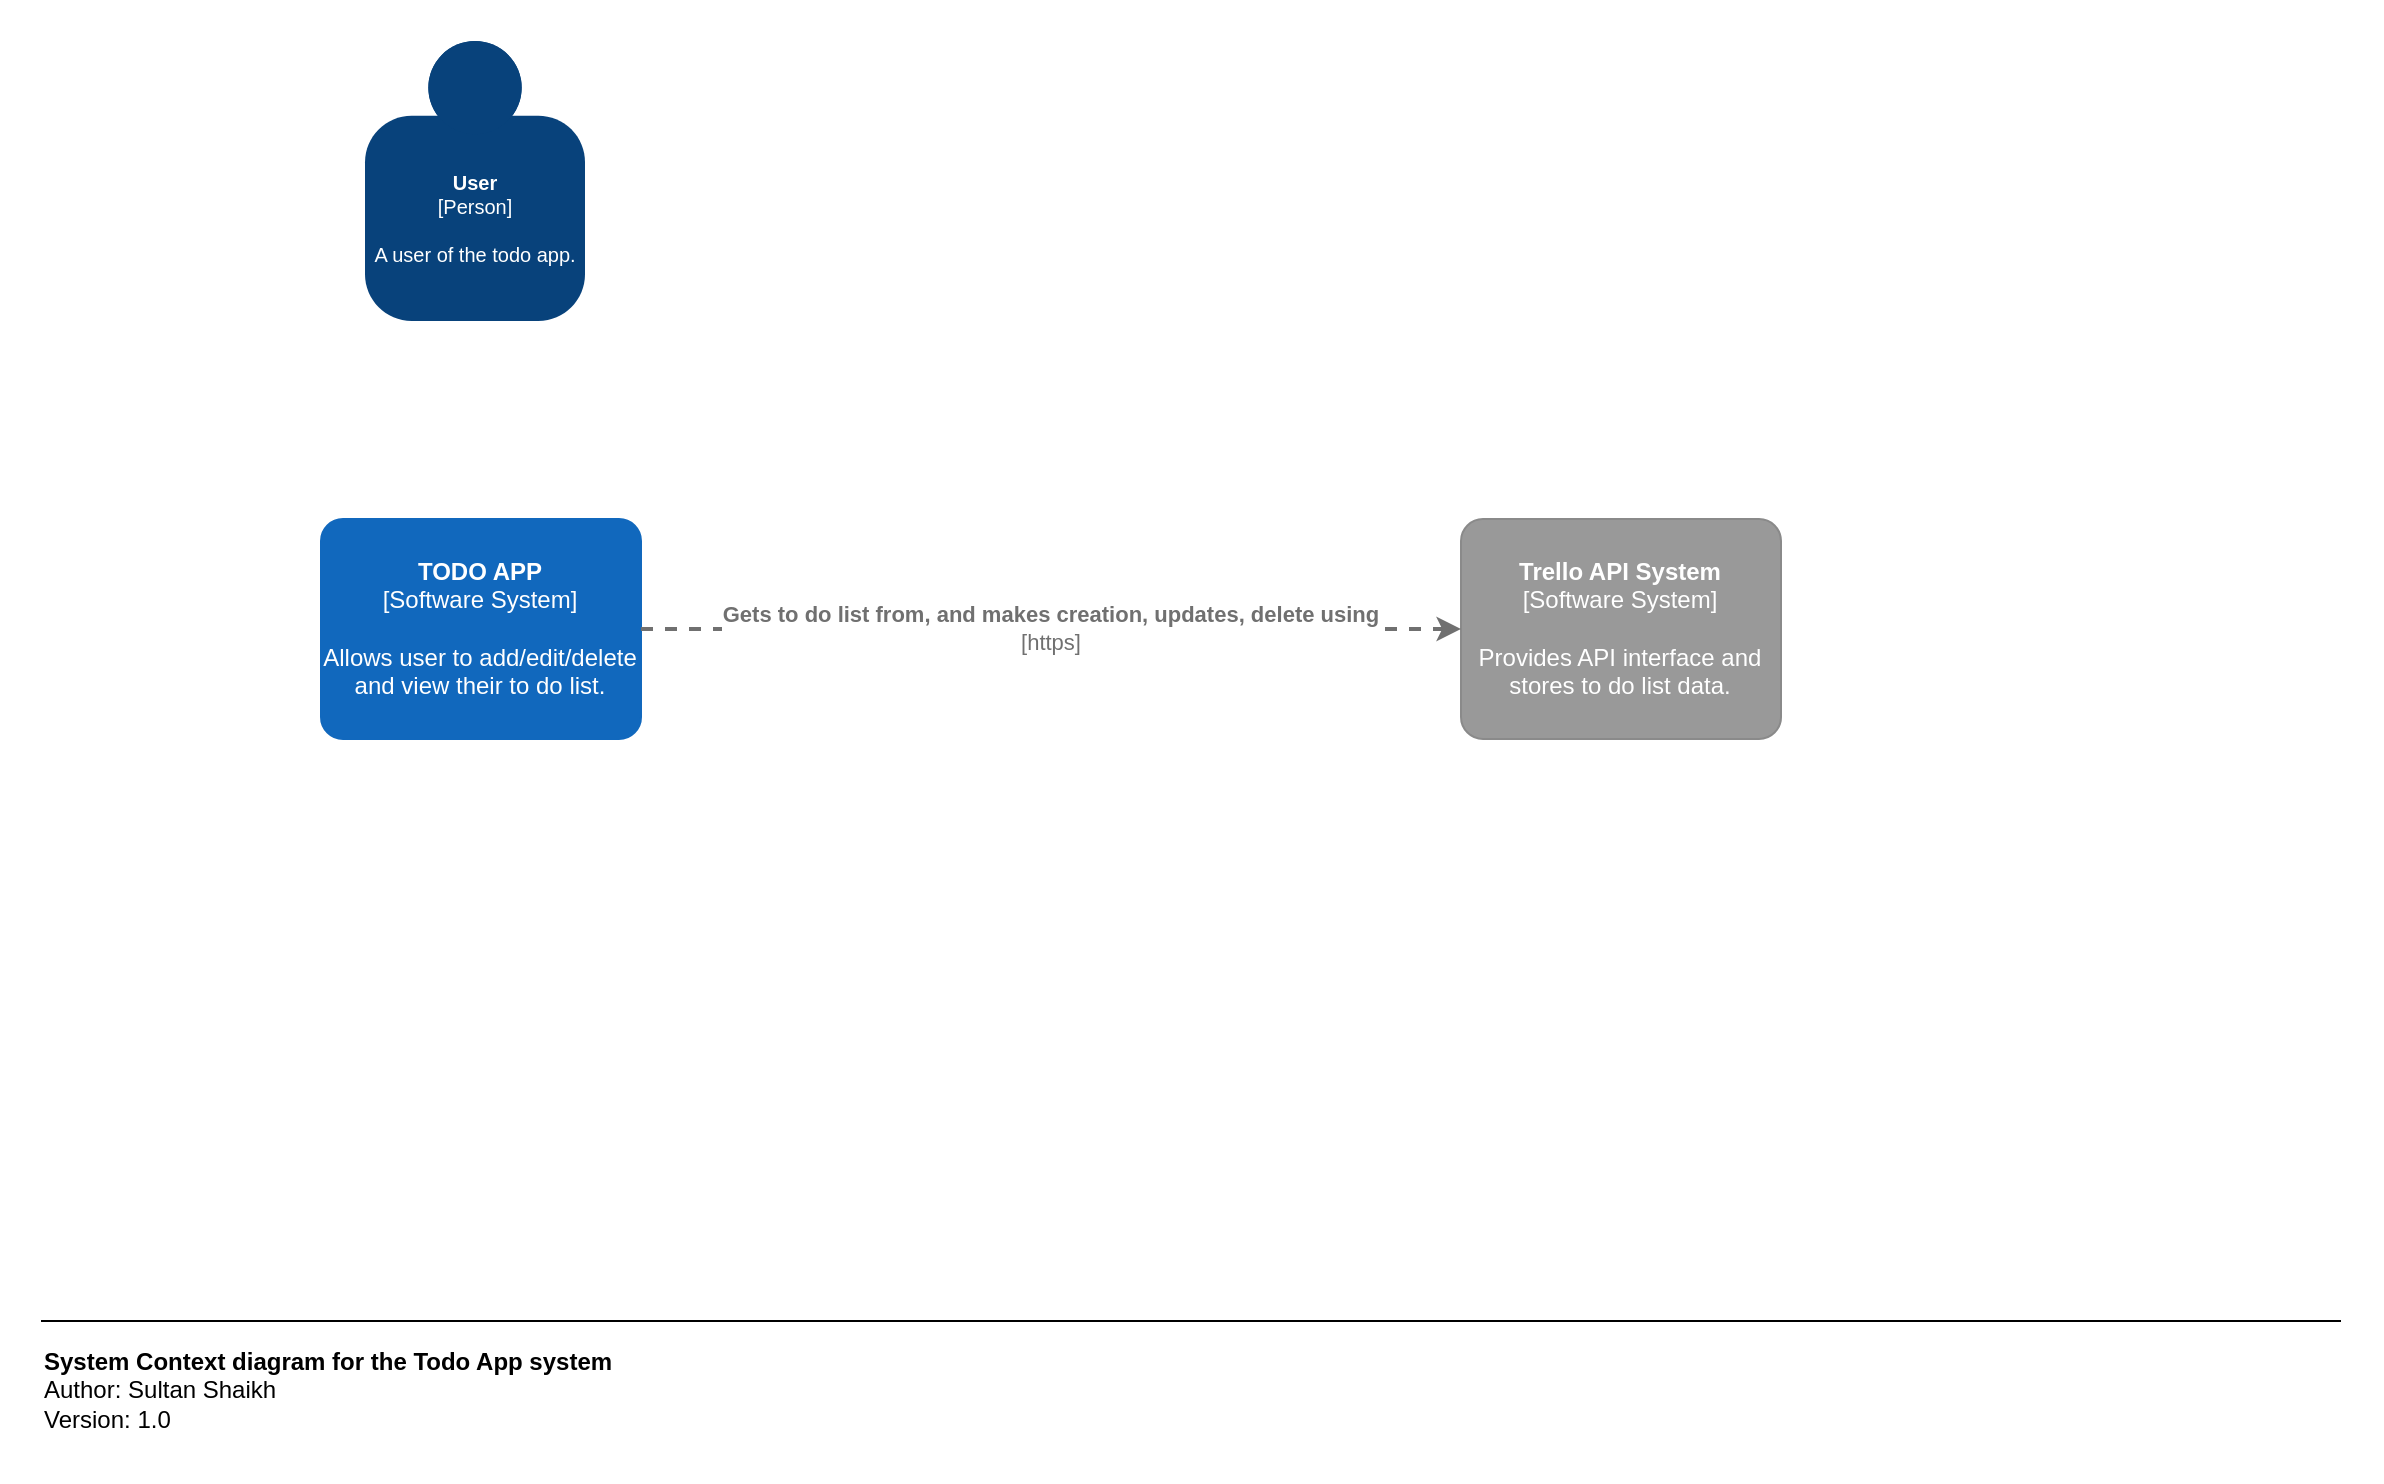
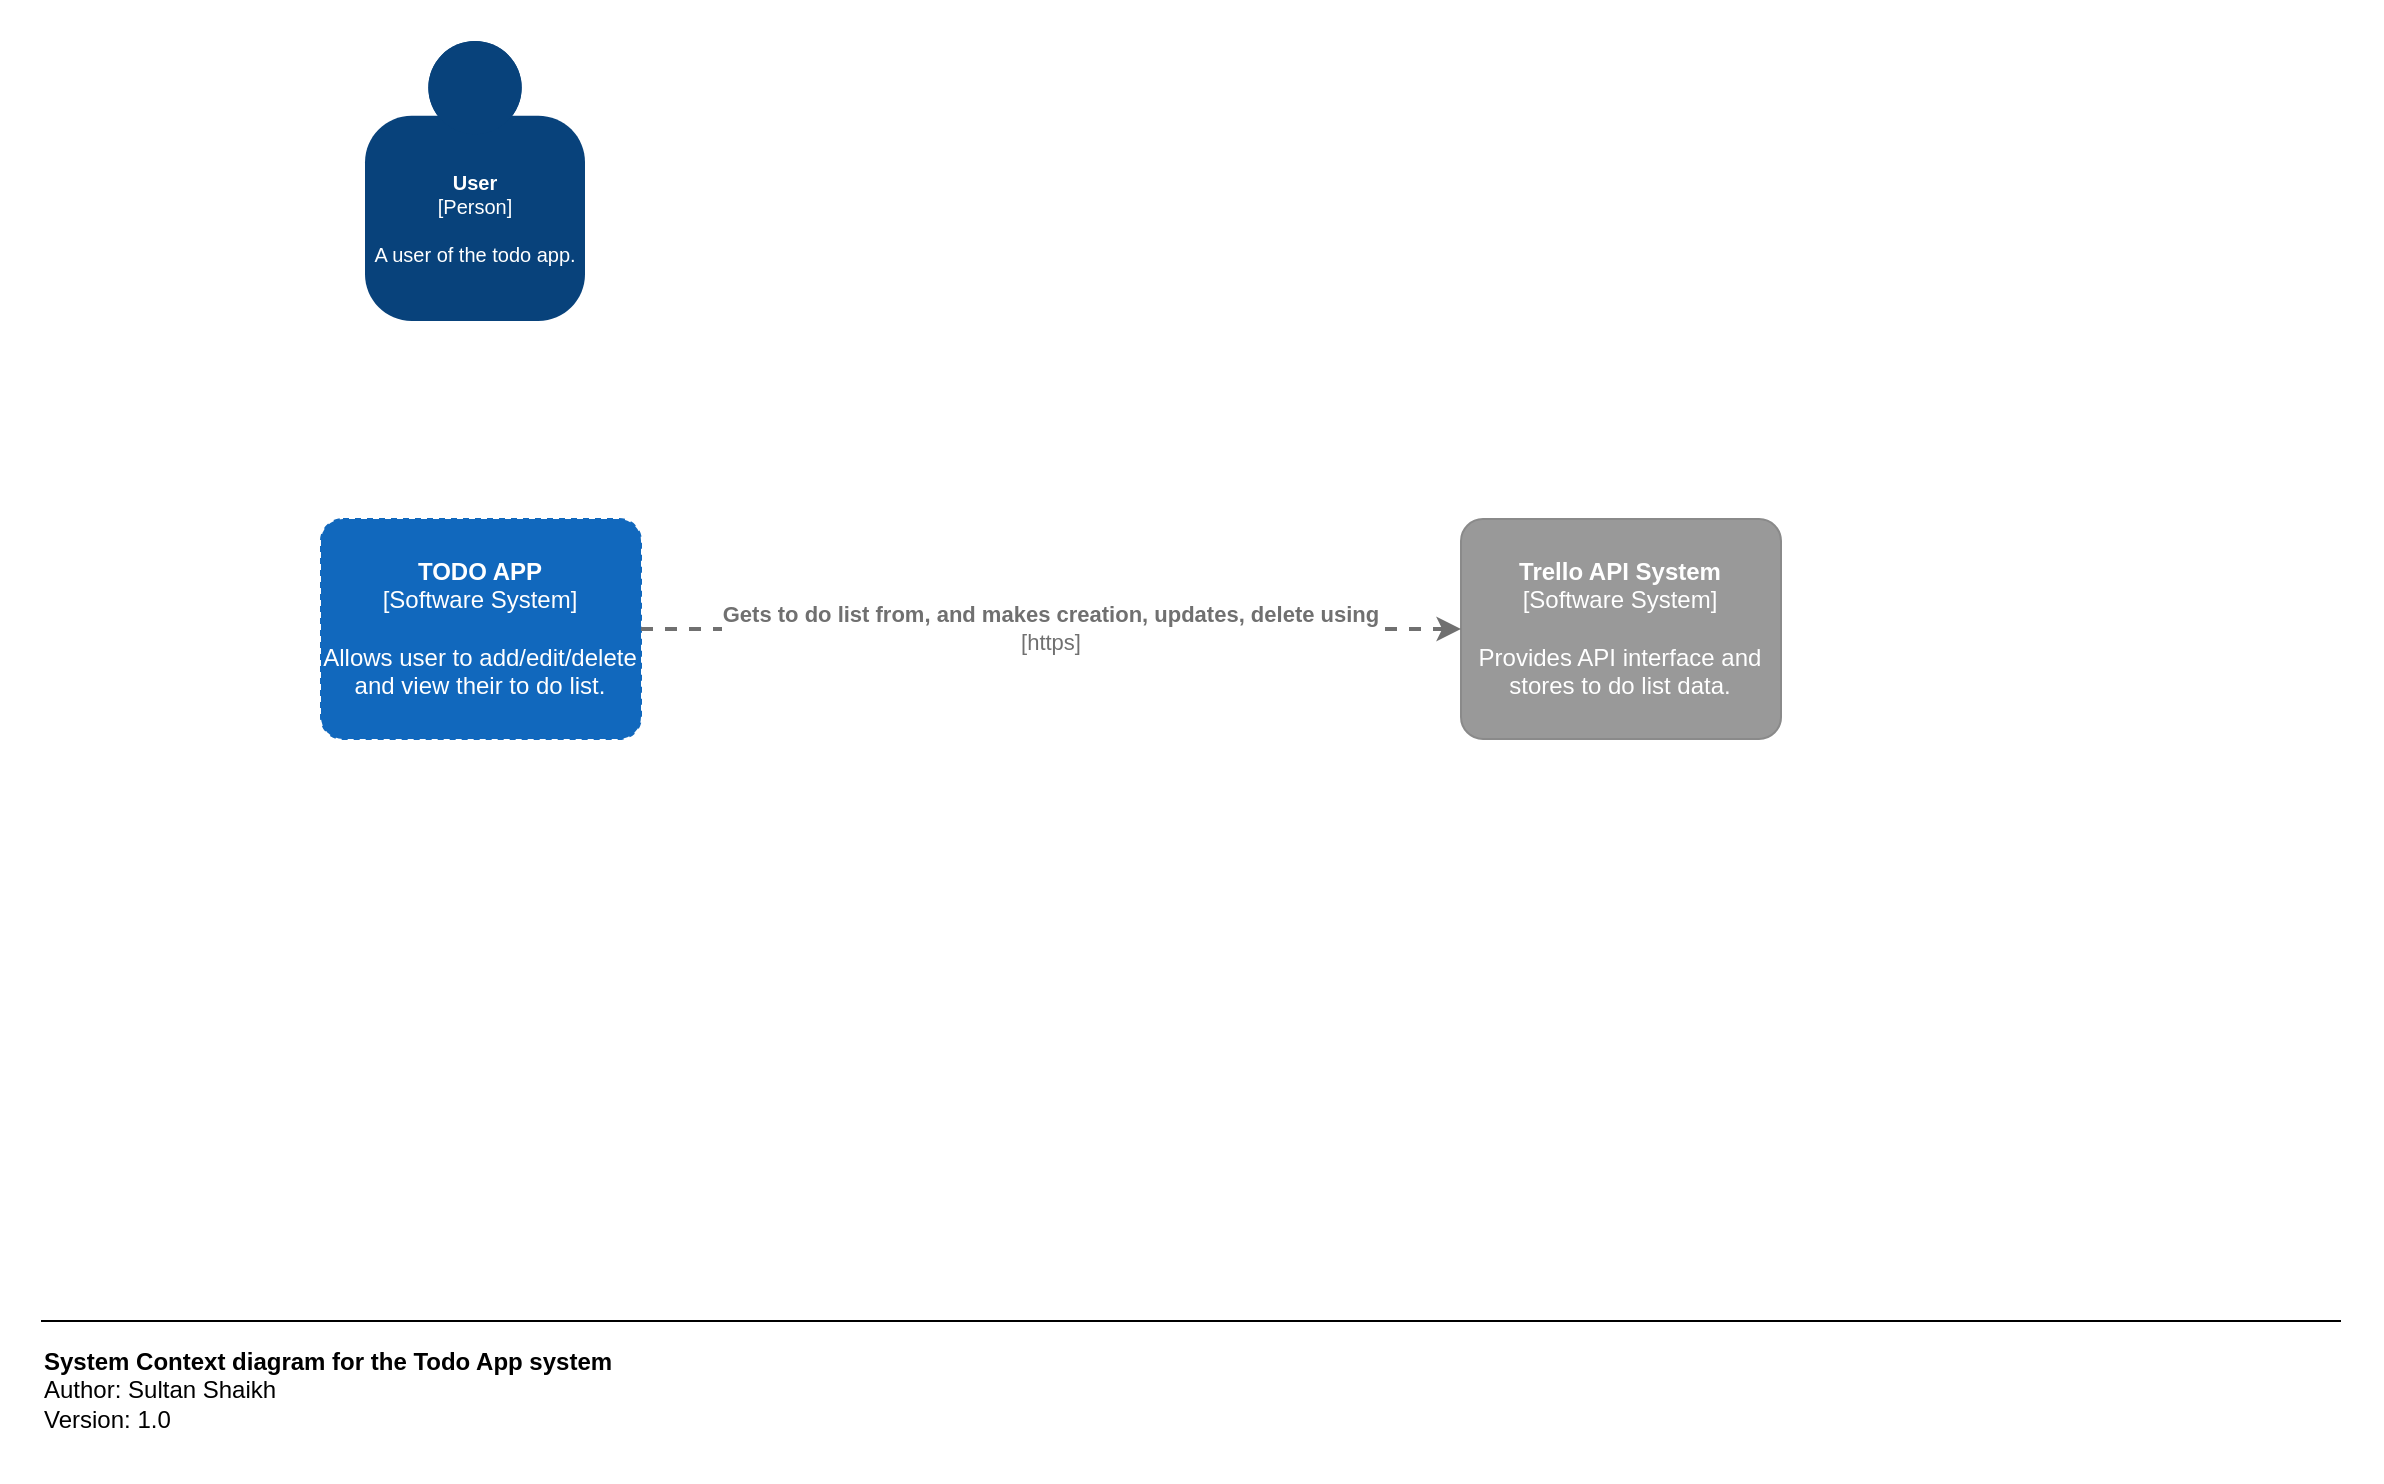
  <mxCell id="0" />
  <mxCell id="1" parent="0" />
  <mxCell id="2" value="&lt;b style=&quot;font-size: 10px;&quot;&gt;User&lt;/b&gt;&lt;div style=&quot;font-size: 10px;&quot;&gt;[Person]&lt;/div&gt;&lt;br style=&quot;font-size: 10px;&quot;&gt;&lt;div style=&quot;font-size: 10px;&quot;&gt;A user of the todo app.&lt;/div&gt;" style="html=1;dashed=0;whitespace=wrap;fillColor=#08427b;strokeColor=none;fontColor=#ffffff;shape=mxgraph.c4.person;align=center;metaEdit=1;points=[[0.5,0,0],[1,0.5,0],[1,0.75,0],[0.75,1,0],[0.5,1,0],[0.25,1,0],[0,0.75,0],[0,0.5,0]];metaData={&quot;c4Type&quot;:{&quot;editable&quot;:false}};spacing=2;fontSize=10;" parent="1" vertex="1"><mxGeometry x="182" y="20" width="110.0" height="140" as="geometry" /></mxCell>
- <mxCell id="3" value="&lt;b&gt;TODO APP&lt;/b&gt;&lt;div&gt;[Software System]&lt;/div&gt;&lt;br&gt;&lt;div&gt;Allows user to add/edit/delete and view their to do list. &lt;/div&gt;" style="rounded=1;whiteSpace=wrap;html=1;labelBackgroundColor=none;fillColor=#1168BD;fontColor=#ffffff;align=center;arcSize=10;strokeColor=#1168BD;metaEdit=1;metaData={&quot;c4Type&quot;:{&quot;editable&quot;:false}};points=[[0.25,0,0],[0.5,0,0],[0.75,0,0],[1,0.25,0],[1,0.5,0],[1,0.75,0],[0.75,1,0],[0.5,1,0],[0.25,1,0],[0,0.75,0],[0,0.5,0],[0,0.25,0]];" parent="1" vertex="1"><mxGeometry x="160" y="259" width="160" height="110.0" as="geometry" /></mxCell>
+ <mxCell id="3" value="&lt;b&gt;TODO APP&lt;/b&gt;&lt;div&gt;[Software System]&lt;/div&gt;&lt;br&gt;&lt;div&gt;Allows user to add/edit/delete and view their to do list. &lt;/div&gt;" style="rounded=1;whiteSpace=wrap;html=1;labelBackgroundColor=none;fillColor=#1168BD;fontColor=#ffffff;align=center;arcSize=10;strokeColor=#1168BD;metaEdit=1;metaData={&quot;c4Type&quot;:{&quot;editable&quot;:false}};points=[[0.25,0,0],[0.5,0,0],[0.75,0,0],[1,0.25,0],[1,0.5,0],[1,0.75,0],[0.75,1,0],[0.5,1,0],[0.25,1,0],[0,0.75,0],[0,0.5,0],[0,0.25,0]];dashed=1;" parent="1" vertex="1"><mxGeometry x="160" y="259" width="160" height="110.0" as="geometry" /></mxCell>
  <mxCell id="4" value="&lt;b&gt;Trello API System&lt;/b&gt;&lt;div&gt;[Software System]&lt;/div&gt;&lt;br&gt;&lt;div&gt;Provides API interface and stores to do list data.&lt;/div&gt;" style="rounded=1;whiteSpace=wrap;html=1;labelBackgroundColor=none;fillColor=#999999;fontColor=#ffffff;align=center;arcSize=10;strokeColor=#8A8A8A;metaEdit=1;metaData={&quot;c4Type&quot;:{&quot;editable&quot;:false}};points=[[0.25,0,0],[0.5,0,0],[0.75,0,0],[1,0.25,0],[1,0.5,0],[1,0.75,0],[0.75,1,0],[0.5,1,0],[0.25,1,0],[0,0.75,0],[0,0.5,0],[0,0.25,0]];" parent="1" vertex="1"><mxGeometry x="730" y="259" width="160" height="110.0" as="geometry" /></mxCell>
  <mxCell id="5" value="&lt;b&gt;System Context diagram for the Todo App system&lt;/b&gt;&lt;br&gt;Author: Sultan Shaikh&lt;br&gt;Version: 1.0" style="text;html=1;strokeColor=none;fillColor=none;align=left;verticalAlign=middle;whiteSpace=wrap;rounded=0;labelBorderColor=none;" parent="1" vertex="1"><mxGeometry x="20" y="670" width="350" height="50" as="geometry" /></mxCell>
  <mxCell id="6" value="" style="endArrow=none;html=1;" parent="1" edge="1"><mxGeometry width="50" height="50" relative="1" as="geometry"><mxPoint x="1170" y="660" as="sourcePoint" /><mxPoint x="20" y="660" as="targetPoint" /></mxGeometry></mxCell>
  <mxCell id="7" value="&lt;div style=&quot;text-align: left&quot;&gt;&lt;div style=&quot;text-align: center&quot;&gt;&lt;b&gt;Gets to do list from, and makes creation, updates, delete using&lt;/b&gt;&lt;/div&gt;&lt;div style=&quot;text-align: center&quot;&gt;[https]&lt;/div&gt;&lt;/div&gt;" style="edgeStyle=none;rounded=0;html=1;entryX=0;entryY=0.5;jettySize=auto;orthogonalLoop=1;strokeColor=#707070;strokeWidth=2;fontColor=#707070;jumpStyle=none;dashed=1;metaEdit=1;metaData={&quot;c4Type&quot;:{&quot;editable&quot;:false}};exitX=1;exitY=0.5;exitDx=0;exitDy=0;exitPerimeter=0;entryDx=0;entryDy=0;entryPerimeter=0;" edge="1" parent="1" source="3" target="4"><mxGeometry width="160" relative="1" as="geometry"><mxPoint x="700" y="470" as="sourcePoint" /><mxPoint x="860" y="470" as="targetPoint" /></mxGeometry></mxCell>
